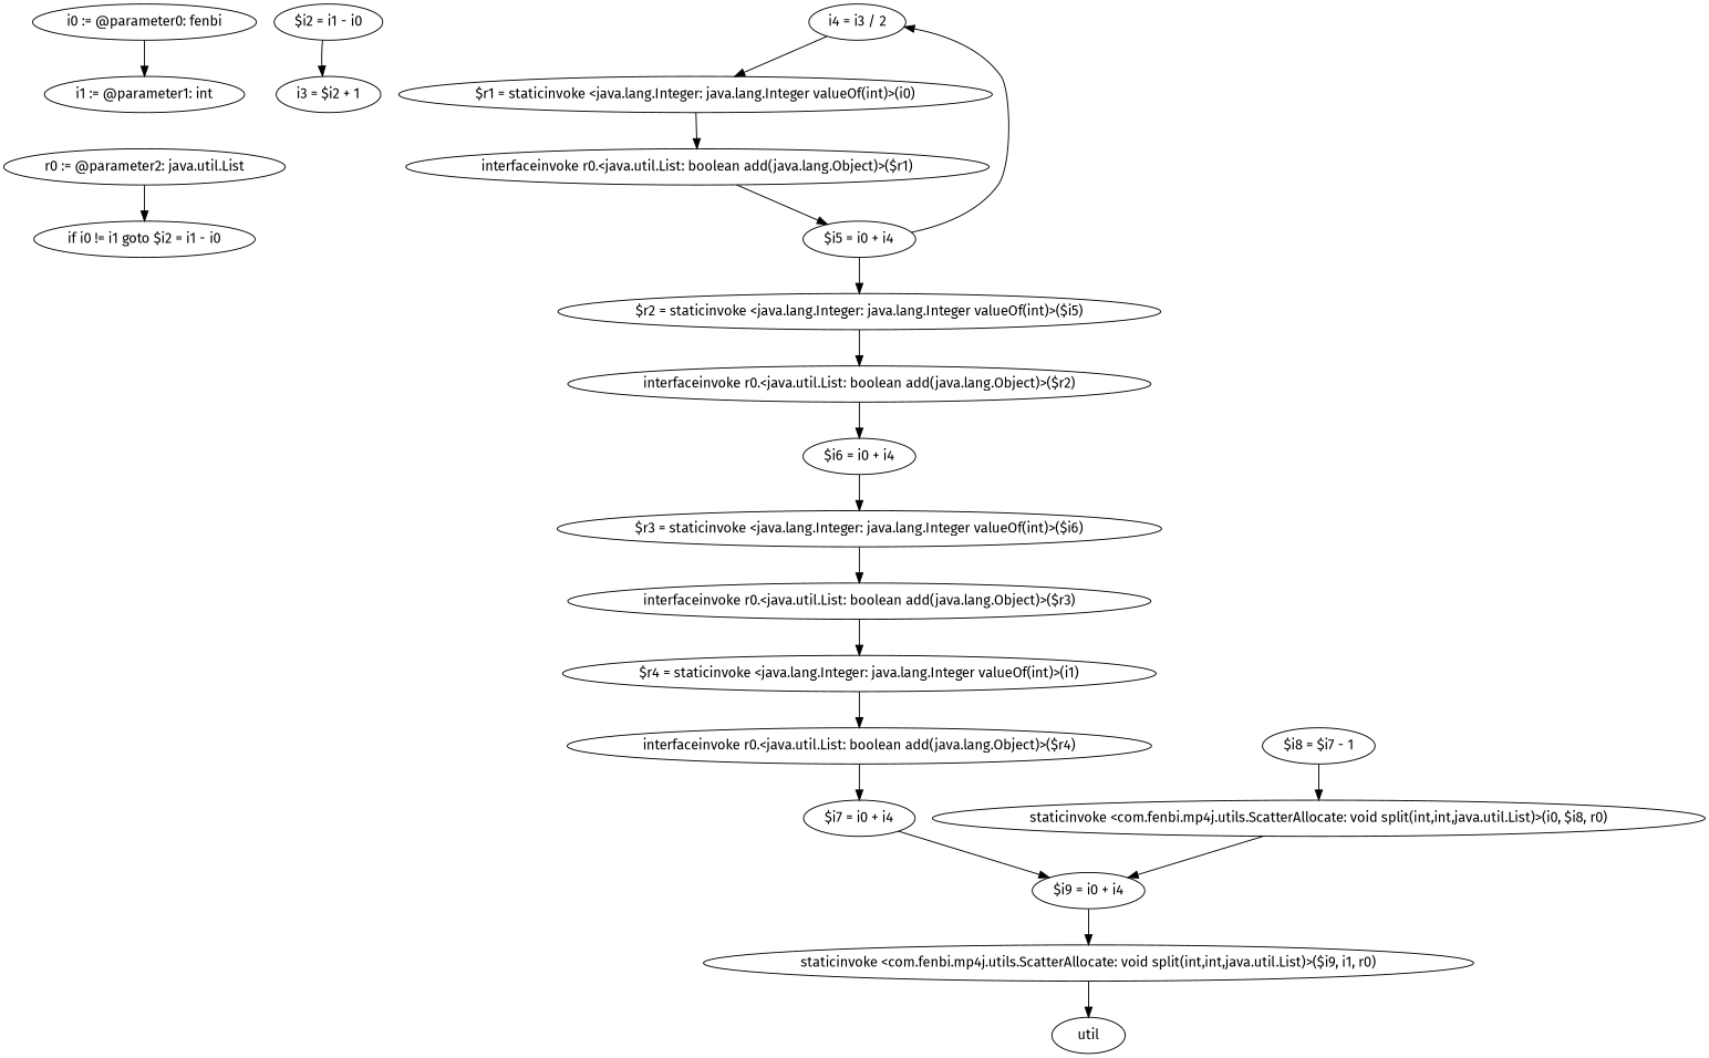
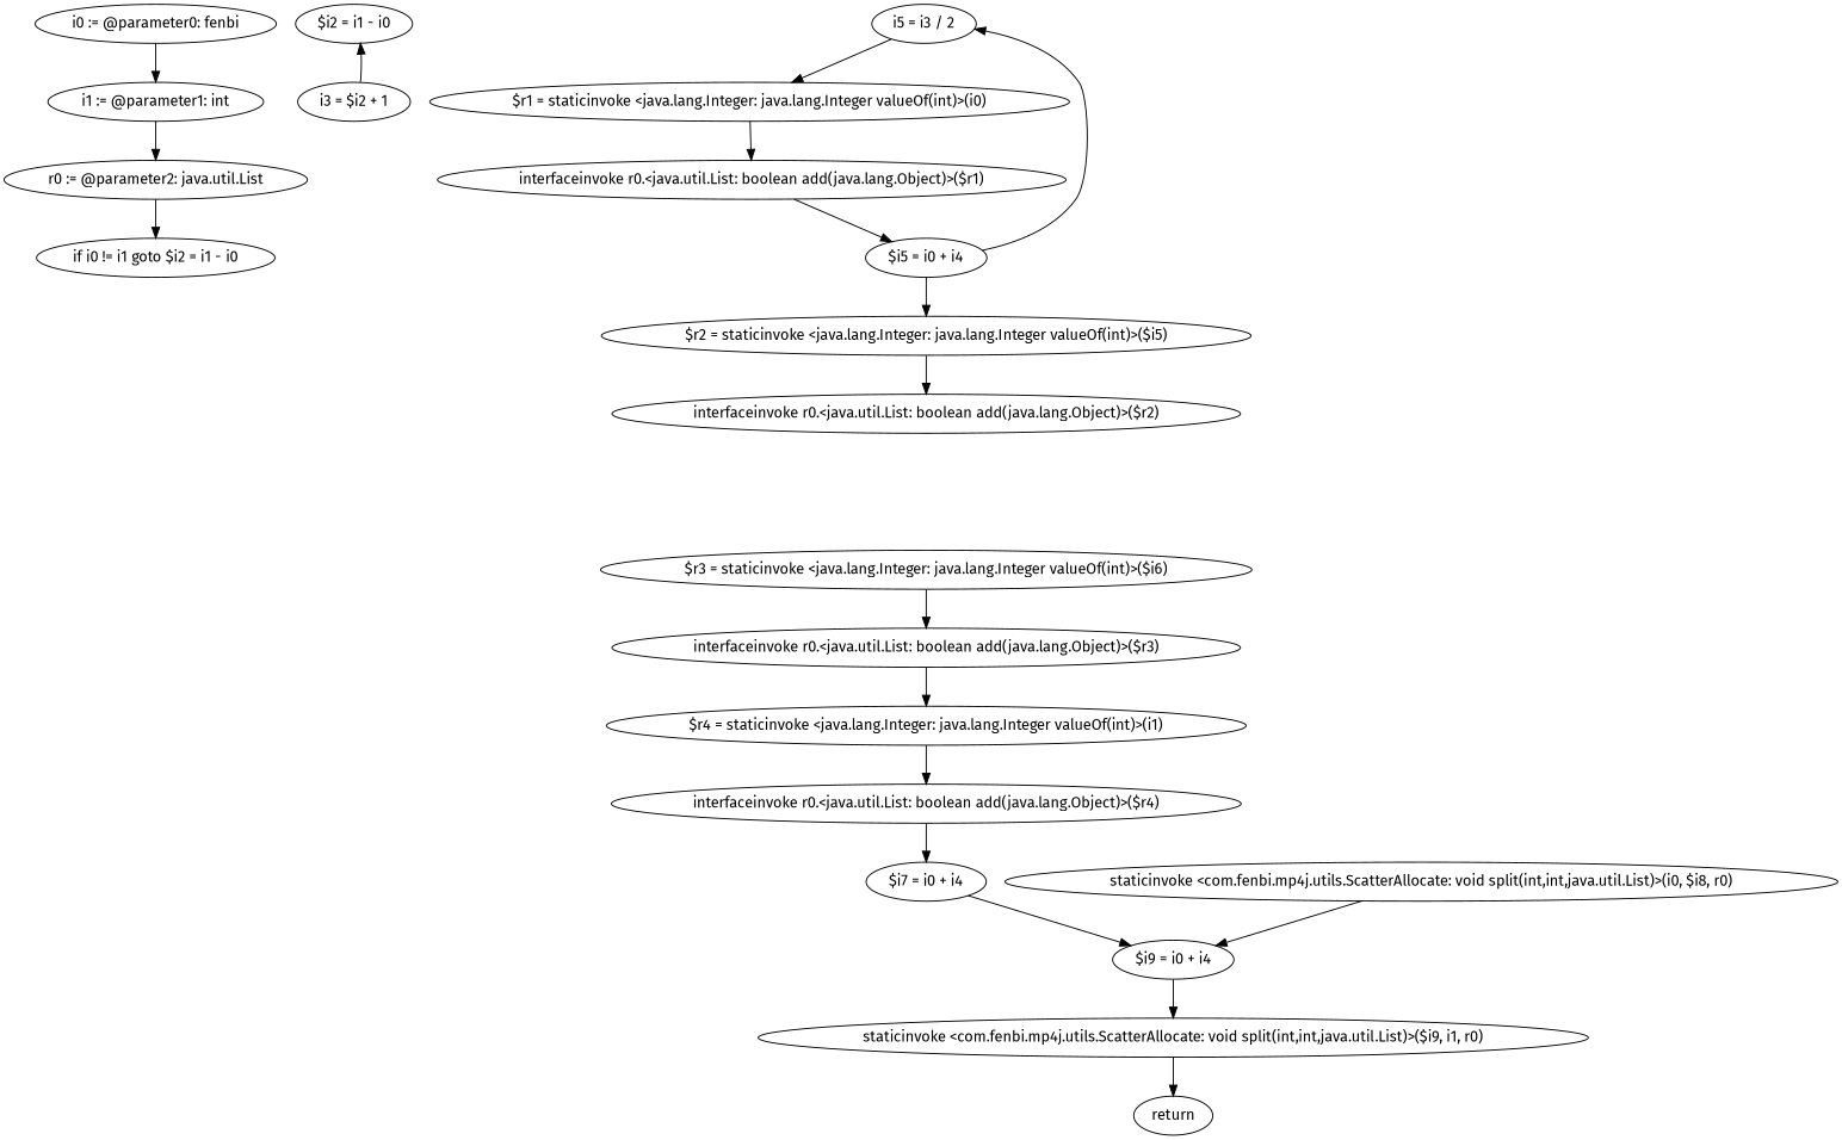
  digraph {
    fontname="Fira Sans"
    node [fontname="Fira Sans"]
    edge [fontname="Fira Sans"]
    n1 [label="i0 := @parameter0: fenbi"]
    "i1 := @parameter1: int"
    "r0 := @parameter2: java.util.List"
    "if i0 != i1 goto $i2 = i1 - i0"
    "$i2 = i1 - i0"
    "i3 = $i2 + 1"
-   "i4 = i3 / 2"
+   "i4 = i3 / 2" [label="i5 = i3 / 2"]
    "$r1 = staticinvoke <java.lang.Integer: java.lang.Integer valueOf(int)>(i0)"
    "interfaceinvoke r0.<java.util.List: boolean add(java.lang.Object)>($r1)"
    "$i5 = i0 + i4"
    "$r2 = staticinvoke <java.lang.Integer: java.lang.Integer valueOf(int)>($i5)"
    "interfaceinvoke r0.<java.util.List: boolean add(java.lang.Object)>($r2)"
-   "$i6 = i0 + i4"
    "$r3 = staticinvoke <java.lang.Integer: java.lang.Integer valueOf(int)>($i6)"
    "interfaceinvoke r0.<java.util.List: boolean add(java.lang.Object)>($r3)"
    "$r4 = staticinvoke <java.lang.Integer: java.lang.Integer valueOf(int)>(i1)"
    "interfaceinvoke r0.<java.util.List: boolean add(java.lang.Object)>($r4)"
    "$i7 = i0 + i4"
    "$i9 = i0 + i4"
-   "$i8 = $i7 - 1"
    "staticinvoke <com.fenbi.mp4j.utils.ScatterAllocate: void split(int,int,java.util.List)>(i0, $i8, r0)"
    "staticinvoke <com.fenbi.mp4j.utils.ScatterAllocate: void split(int,int,java.util.List)>($i9, i1, r0)"
-   return [label=util]
+   return
    n1 -> "i1 := @parameter1: int"
+   "i1 := @parameter1: int" -> "r0 := @parameter2: java.util.List"
    "r0 := @parameter2: java.util.List" -> "if i0 != i1 goto $i2 = i1 - i0"
-   "$i2 = i1 - i0" -> "i3 = $i2 + 1"
+   "i3 = $i2 + 1" -> "$i2 = i1 - i0"
    "i4 = i3 / 2" -> "$r1 = staticinvoke <java.lang.Integer: java.lang.Integer valueOf(int)>(i0)"
    "$r1 = staticinvoke <java.lang.Integer: java.lang.Integer valueOf(int)>(i0)" -> "interfaceinvoke r0.<java.util.List: boolean add(java.lang.Object)>($r1)"
    "interfaceinvoke r0.<java.util.List: boolean add(java.lang.Object)>($r1)" -> "$i5 = i0 + i4"
    "$i5 = i0 + i4" -> "i4 = i3 / 2"
    "$i5 = i0 + i4" -> "$r2 = staticinvoke <java.lang.Integer: java.lang.Integer valueOf(int)>($i5)"
    "$r2 = staticinvoke <java.lang.Integer: java.lang.Integer valueOf(int)>($i5)" -> "interfaceinvoke r0.<java.util.List: boolean add(java.lang.Object)>($r2)"
-   "interfaceinvoke r0.<java.util.List: boolean add(java.lang.Object)>($r2)" -> "$i6 = i0 + i4"
-   "$i6 = i0 + i4" -> "$r3 = staticinvoke <java.lang.Integer: java.lang.Integer valueOf(int)>($i6)"
    "$r3 = staticinvoke <java.lang.Integer: java.lang.Integer valueOf(int)>($i6)" -> "interfaceinvoke r0.<java.util.List: boolean add(java.lang.Object)>($r3)"
    "interfaceinvoke r0.<java.util.List: boolean add(java.lang.Object)>($r3)" -> "$r4 = staticinvoke <java.lang.Integer: java.lang.Integer valueOf(int)>(i1)"
    "$r4 = staticinvoke <java.lang.Integer: java.lang.Integer valueOf(int)>(i1)" -> "interfaceinvoke r0.<java.util.List: boolean add(java.lang.Object)>($r4)"
    "interfaceinvoke r0.<java.util.List: boolean add(java.lang.Object)>($r4)" -> "$i7 = i0 + i4"
    "$i7 = i0 + i4" -> "$i9 = i0 + i4"
    "$i9 = i0 + i4" -> "staticinvoke <com.fenbi.mp4j.utils.ScatterAllocate: void split(int,int,java.util.List)>($i9, i1, r0)"
-   "$i8 = $i7 - 1" -> "staticinvoke <com.fenbi.mp4j.utils.ScatterAllocate: void split(int,int,java.util.List)>(i0, $i8, r0)"
    "staticinvoke <com.fenbi.mp4j.utils.ScatterAllocate: void split(int,int,java.util.List)>(i0, $i8, r0)" -> "$i9 = i0 + i4"
    "staticinvoke <com.fenbi.mp4j.utils.ScatterAllocate: void split(int,int,java.util.List)>($i9, i1, r0)" -> return
  }
